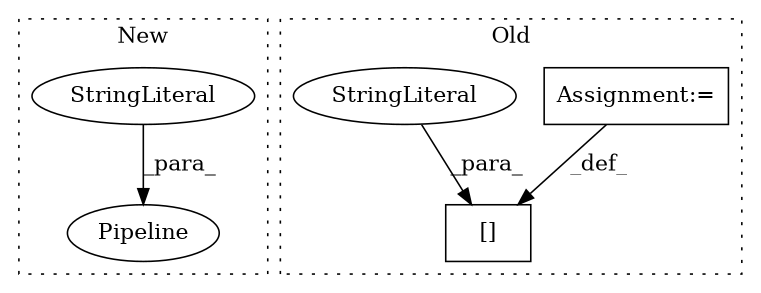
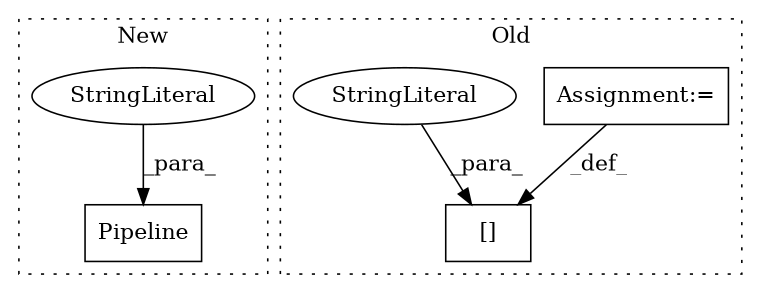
  digraph {
    node [a=45 shape=box]
-   n1 [a=32 l="9,1" label=Pipeline s="11702,11719" shape=ellipse]
+   n1 [a=32 l="9,1" label=Pipeline s="11702,11719"]
    n2 [l=8 label=StringLiteral s=11711 shape=ellipse]
    n3 [a=2 l="12,1" label="[]" s="11332,11349"]
    n4 [a=7 l=1 label="Assignment:=" s=11350]
    n5 [l=5 label=StringLiteral s=11344 shape=ellipse]
    subgraph cluster_1 {
      label=New
      style=dotted
      n1
      n2
    }
    subgraph cluster_2 {
      label=Old
      style=dotted
      n3
      n4
      n5
    }
    n2 -> n1 [label=_para_]
    n4 -> n3 [label=_def_]
    n5 -> n3 [label=_para_]
  }
